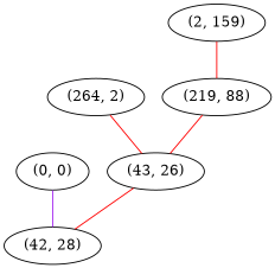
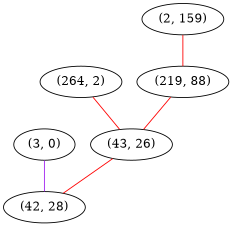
  graph {
    edge [color=red weight=1]
-   "(0, 0)"
+   "(0, 0)" [label="(3, 0)"]
    "(42, 28)"
    n3 [label="(43, 26)"]
    "(264, 2)"
    n5 [label="(219, 88)"]
    "(2, 159)"
    "(0, 0)" -- "(42, 28)" [color=purple weight=4]
    n3 -- "(42, 28)"
    "(264, 2)" -- n3
    n5 -- n3
    "(2, 159)" -- n5
  }
